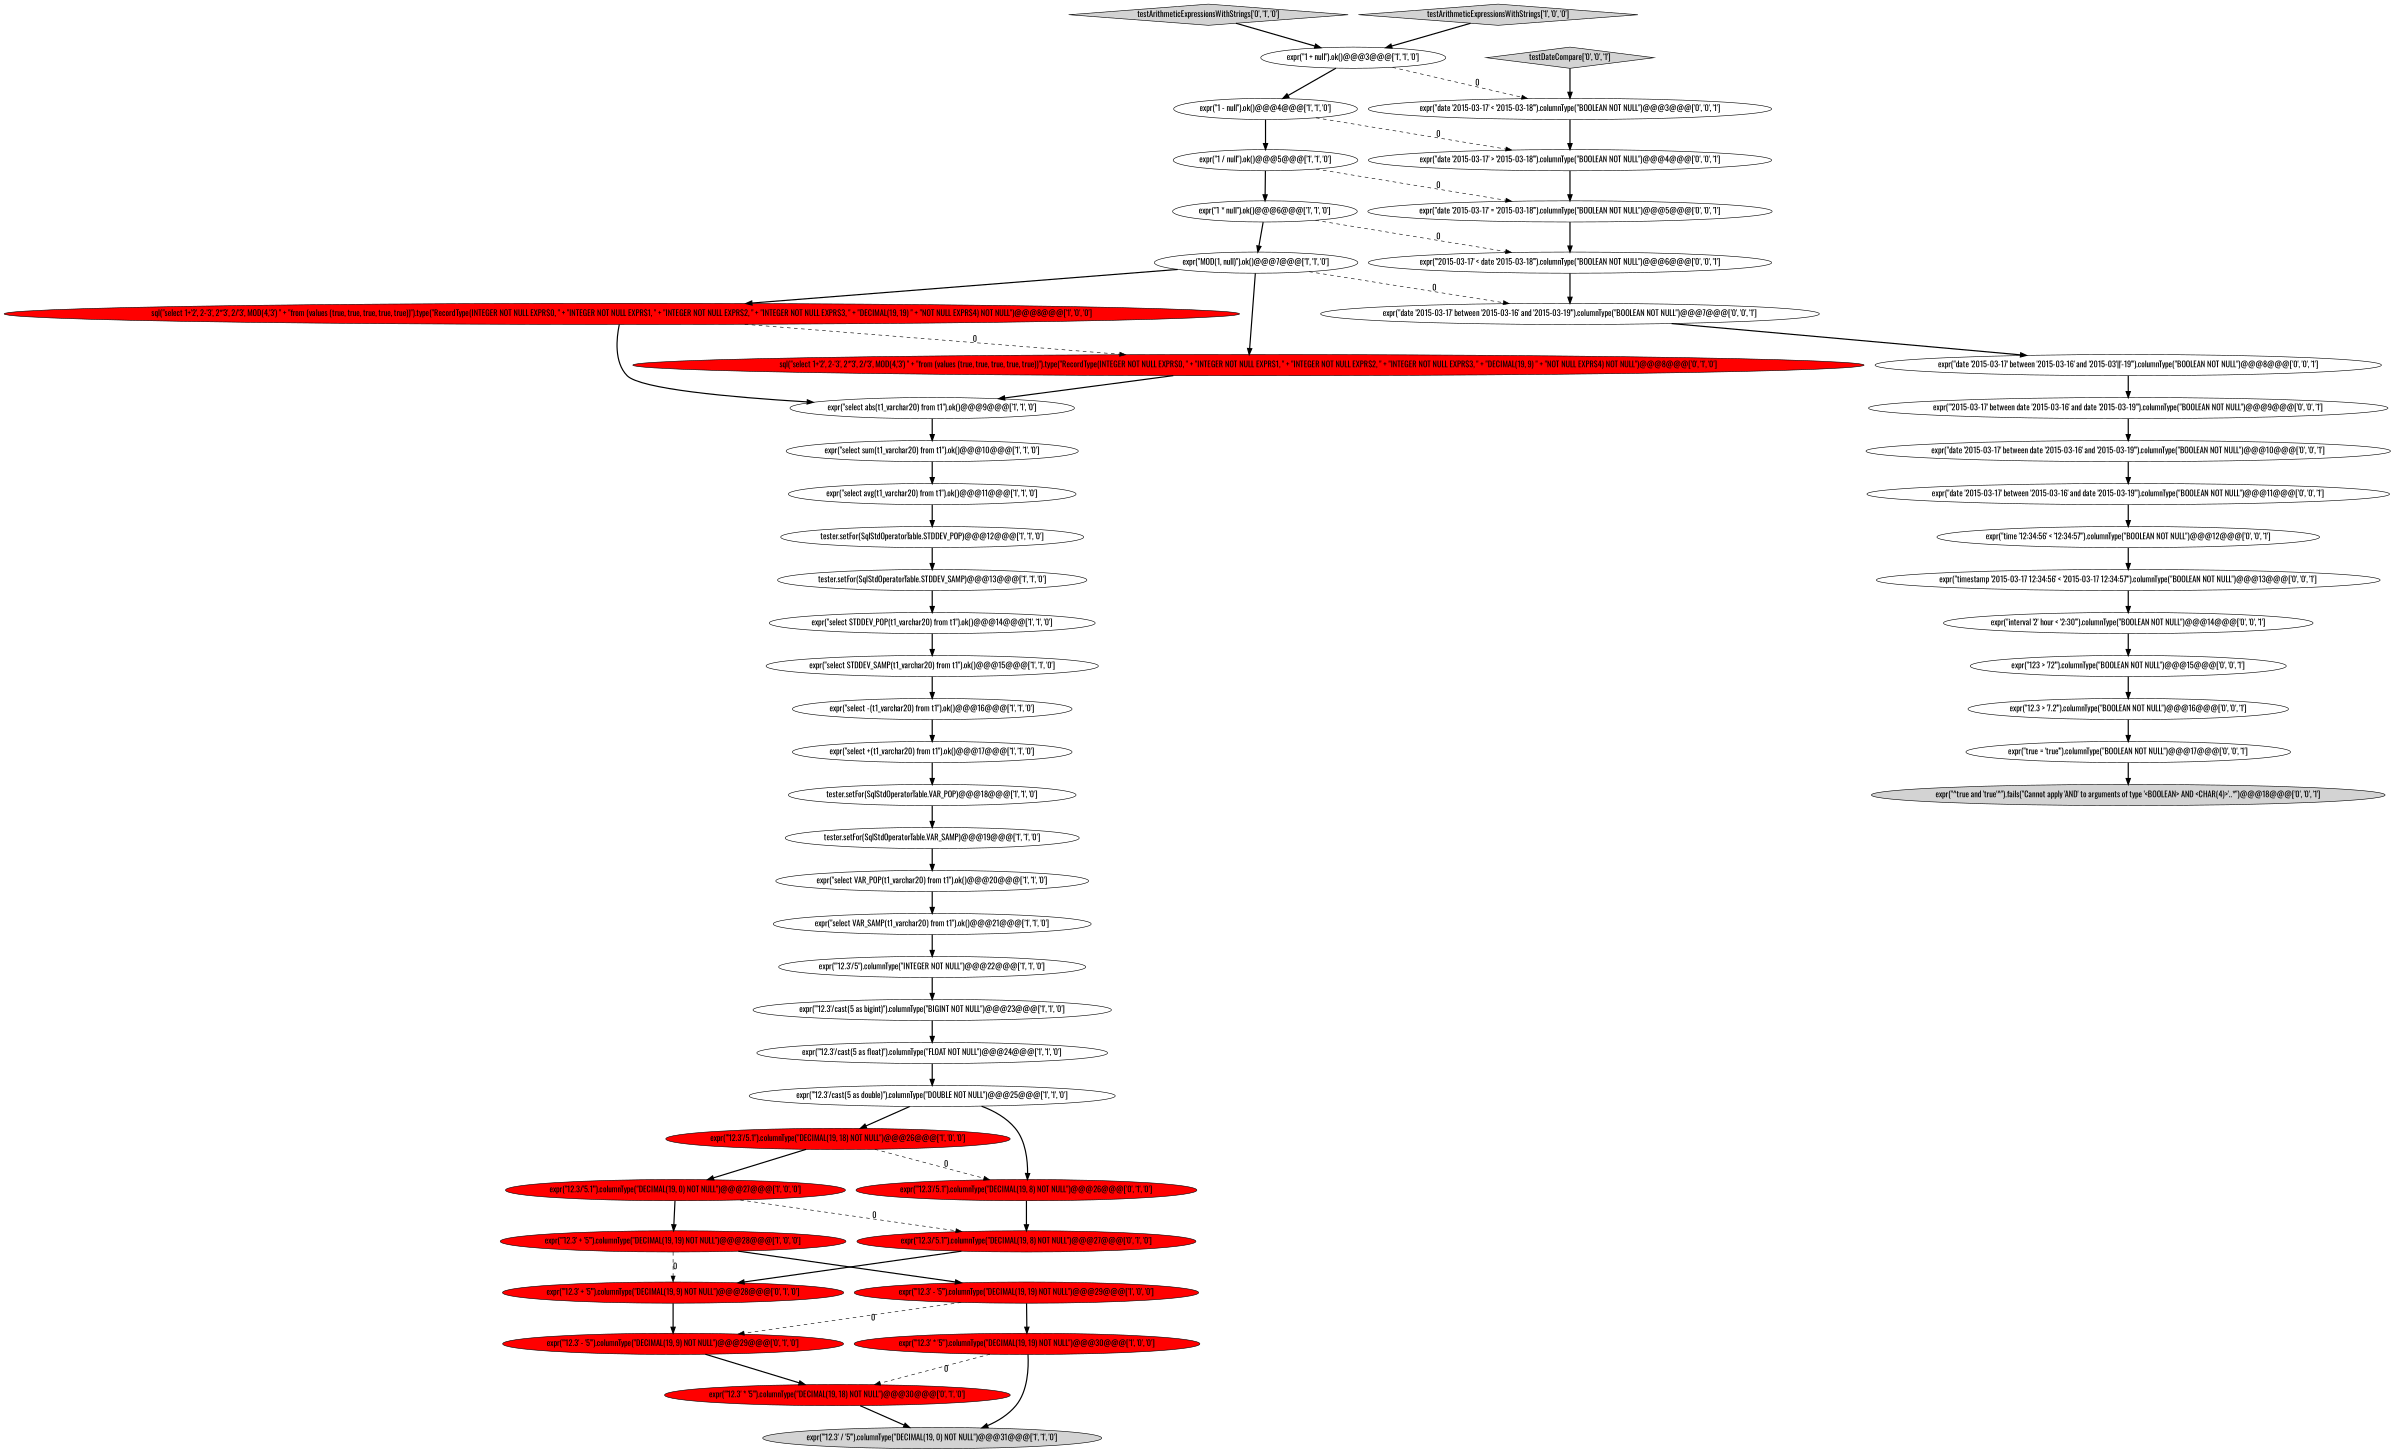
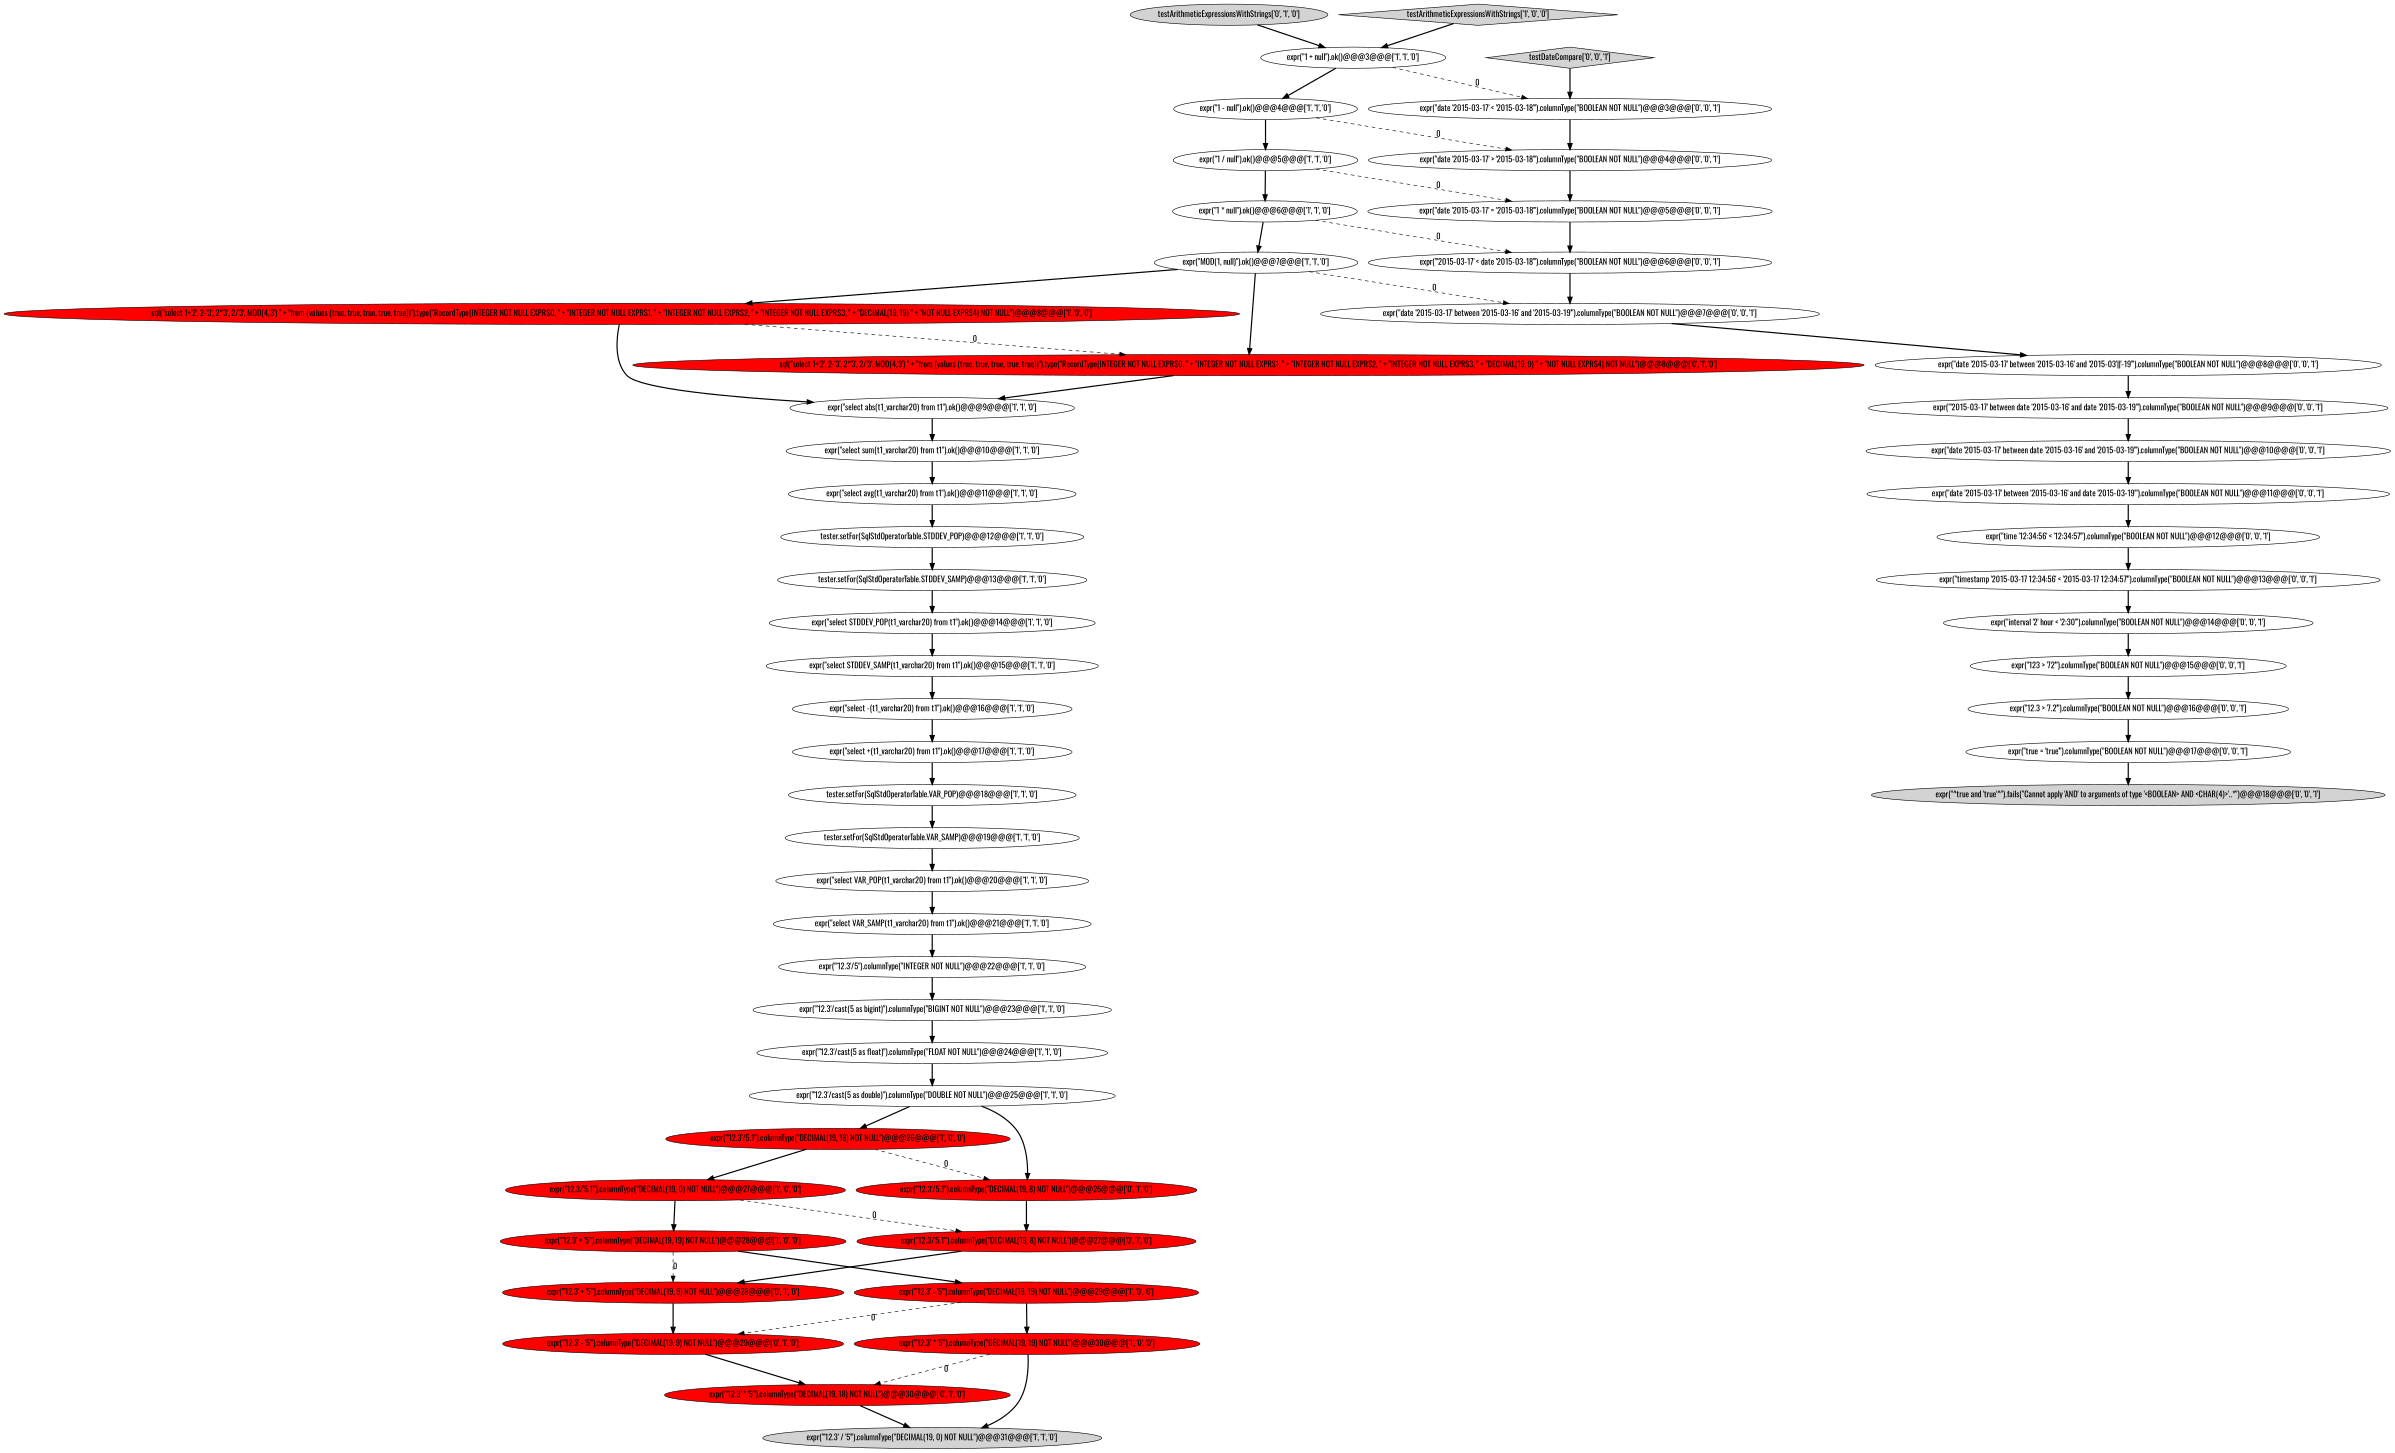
  digraph {
    fontname=Oswald
    node [fillcolor=white shape=ellipse style=filled fontname=Oswald]
    edge [style=bold fontname=Oswald]
    n1 [label="expr(\"1 * null\").ok()@@@6@@@['1', '1', '0']"]
    n2 [label="expr(\"'2015-03-17' < date '2015-03-18'\").columnType(\"BOOLEAN NOT NULL\")@@@6@@@['0', '0', '1']"]
    n3 [label="expr(\"MOD(1, null)\").ok()@@@7@@@['1', '1', '0']"]
    n4 [fillcolor=red label="sql(\"select 1+'2', 2-'3', 2*'3', 2/'3', MOD(4,'3') \" + \"from (values (true, true, true, true, true))\").type(\"RecordType(INTEGER NOT NULL EXPR$0, \" + \"INTEGER NOT NULL EXPR$1, \" + \"INTEGER NOT NULL EXPR$2, \" + \"INTEGER NOT NULL EXPR$3, \" + \"DECIMAL(19, 19) \" + \"NOT NULL EXPR$4) NOT NULL\")@@@8@@@['1', '0', '0']"]
    n5 [label="expr(\"select abs(t1_varchar20) from t1\").ok()@@@9@@@['1', '1', '0']"]
    n6 [fillcolor=red label="sql(\"select 1+'2', 2-'3', 2*'3', 2/'3', MOD(4,'3') \" + \"from (values (true, true, true, true, true))\").type(\"RecordType(INTEGER NOT NULL EXPR$0, \" + \"INTEGER NOT NULL EXPR$1, \" + \"INTEGER NOT NULL EXPR$2, \" + \"INTEGER NOT NULL EXPR$3, \" + \"DECIMAL(19, 9) \" + \"NOT NULL EXPR$4) NOT NULL\")@@@8@@@['0', '1', '0']"]
    n7 [label="expr(\"select +(t1_varchar20) from t1\").ok()@@@17@@@['1', '1', '0']"]
    n8 [label="tester.setFor(SqlStdOperatorTable.VAR_POP)@@@18@@@['1', '1', '0']"]
    n9 [label="expr(\"12.3 > '7.2'\").columnType(\"BOOLEAN NOT NULL\")@@@16@@@['0', '0', '1']"]
    n10 [label="expr(\"true = 'true'\").columnType(\"BOOLEAN NOT NULL\")@@@17@@@['0', '0', '1']"]
    n11 [fillcolor=red label="expr(\"'12.3'/5.1\").columnType(\"DECIMAL(19, 18) NOT NULL\")@@@26@@@['1', '0', '0']"]
    n12 [fillcolor=red label="expr(\"'12.3'/5.1\").columnType(\"DECIMAL(19, 8) NOT NULL\")@@@26@@@['0', '1', '0']"]
    n13 [fillcolor=red label="expr(\"12.3/'5.1'\").columnType(\"DECIMAL(19, 0) NOT NULL\")@@@27@@@['1', '0', '0']"]
    n14 [fillcolor=red label="expr(\"12.3/'5.1'\").columnType(\"DECIMAL(19, 8) NOT NULL\")@@@27@@@['0', '1', '0']"]
-   n15 [fillcolor=lightgray label="testArithmeticExpressionsWithStrings['0', '1', '0']" shape=diamond]
+   n15 [fillcolor=lightgray label="testArithmeticExpressionsWithStrings['0', '1', '0']"]
    n16 [label="expr(\"1 + null\").ok()@@@3@@@['1', '1', '0']"]
    n17 [label="expr(\"123 > '72'\").columnType(\"BOOLEAN NOT NULL\")@@@15@@@['0', '0', '1']"]
    n18 [label="expr(\"date '2015-03-17' between date '2015-03-16' and '2015-03-19'\").columnType(\"BOOLEAN NOT NULL\")@@@10@@@['0', '0', '1']"]
    n19 [label="expr(\"date '2015-03-17' between '2015-03-16' and date '2015-03-19'\").columnType(\"BOOLEAN NOT NULL\")@@@11@@@['0', '0', '1']"]
    n20 [label="expr(\"1 / null\").ok()@@@5@@@['1', '1', '0']"]
    n21 [label="expr(\"date '2015-03-17' = '2015-03-18'\").columnType(\"BOOLEAN NOT NULL\")@@@5@@@['0', '0', '1']"]
    n22 [fillcolor=red label="expr(\"'12.3' * '5'\").columnType(\"DECIMAL(19, 18) NOT NULL\")@@@30@@@['0', '1', '0']"]
    n23 [fillcolor=lightgray label="expr(\"'12.3' / '5'\").columnType(\"DECIMAL(19, 0) NOT NULL\")@@@31@@@['1', '1', '0']"]
    n24 [fillcolor=red label="expr(\"'12.3' + '5'\").columnType(\"DECIMAL(19, 19) NOT NULL\")@@@28@@@['1', '0', '0']"]
    n25 [label="expr(\"'12.3'/5\").columnType(\"INTEGER NOT NULL\")@@@22@@@['1', '1', '0']"]
    n26 [label="expr(\"'12.3'/cast(5 as bigint)\").columnType(\"BIGINT NOT NULL\")@@@23@@@['1', '1', '0']"]
    n27 [fillcolor=red label="expr(\"'12.3' + '5'\").columnType(\"DECIMAL(19, 9) NOT NULL\")@@@28@@@['0', '1', '0']"]
    n28 [fillcolor=red label="expr(\"'12.3' - '5'\").columnType(\"DECIMAL(19, 9) NOT NULL\")@@@29@@@['0', '1', '0']"]
    n29 [label="expr(\"select sum(t1_varchar20) from t1\").ok()@@@10@@@['1', '1', '0']"]
    n30 [fillcolor=red label="expr(\"'12.3' - '5'\").columnType(\"DECIMAL(19, 19) NOT NULL\")@@@29@@@['1', '0', '0']"]
    n31 [label="expr(\"select STDDEV_POP(t1_varchar20) from t1\").ok()@@@14@@@['1', '1', '0']"]
    n32 [label="expr(\"select STDDEV_SAMP(t1_varchar20) from t1\").ok()@@@15@@@['1', '1', '0']"]
    n33 [label="expr(\"select VAR_SAMP(t1_varchar20) from t1\").ok()@@@21@@@['1', '1', '0']"]
    n34 [fillcolor=lightgray label="expr(\"^true and 'true'^\").fails(\"Cannot apply 'AND' to arguments of type '<BOOLEAN> AND <CHAR\(4\)>'\..*\")@@@18@@@['0', '0', '1']"]
    n35 [label="expr(\"time '12:34:56' < '12:34:57'\").columnType(\"BOOLEAN NOT NULL\")@@@12@@@['0', '0', '1']"]
    n36 [label="expr(\"date '2015-03-17' between '2015-03-16' and '2015-03'||'-19'\").columnType(\"BOOLEAN NOT NULL\")@@@8@@@['0', '0', '1']"]
    n37 [label="expr(\"'2015-03-17' between date '2015-03-16' and date '2015-03-19'\").columnType(\"BOOLEAN NOT NULL\")@@@9@@@['0', '0', '1']"]
    n38 [label="tester.setFor(SqlStdOperatorTable.VAR_SAMP)@@@19@@@['1', '1', '0']"]
    n39 [label="expr(\"select VAR_POP(t1_varchar20) from t1\").ok()@@@20@@@['1', '1', '0']"]
    n40 [fillcolor=lightgray label="testArithmeticExpressionsWithStrings['1', '0', '0']" shape=diamond]
    n41 [label="expr(\"date '2015-03-17' < '2015-03-18'\").columnType(\"BOOLEAN NOT NULL\")@@@3@@@['0', '0', '1']"]
    n42 [label="expr(\"1 - null\").ok()@@@4@@@['1', '1', '0']"]
    n43 [label="expr(\"timestamp '2015-03-17 12:34:56' < '2015-03-17 12:34:57'\").columnType(\"BOOLEAN NOT NULL\")@@@13@@@['0', '0', '1']"]
    n44 [label="expr(\"interval '2' hour < '2:30'\").columnType(\"BOOLEAN NOT NULL\")@@@14@@@['0', '0', '1']"]
    n45 [fillcolor=red label="expr(\"'12.3' * '5'\").columnType(\"DECIMAL(19, 19) NOT NULL\")@@@30@@@['1', '0', '0']"]
    n46 [label="expr(\"select avg(t1_varchar20) from t1\").ok()@@@11@@@['1', '1', '0']"]
    n47 [label="expr(\"'12.3'/cast(5 as double)\").columnType(\"DOUBLE NOT NULL\")@@@25@@@['1', '1', '0']"]
    n48 [label="expr(\"select -(t1_varchar20) from t1\").ok()@@@16@@@['1', '1', '0']"]
    n49 [label="tester.setFor(SqlStdOperatorTable.STDDEV_SAMP)@@@13@@@['1', '1', '0']"]
    n50 [fillcolor=lightgray label="testDateCompare['0', '0', '1']" shape=diamond]
    n51 [label="expr(\"'12.3'/cast(5 as float)\").columnType(\"FLOAT NOT NULL\")@@@24@@@['1', '1', '0']"]
    n52 [label="expr(\"date '2015-03-17' between '2015-03-16' and '2015-03-19'\").columnType(\"BOOLEAN NOT NULL\")@@@7@@@['0', '0', '1']"]
    n53 [label="tester.setFor(SqlStdOperatorTable.STDDEV_POP)@@@12@@@['1', '1', '0']"]
    n54 [label="expr(\"date '2015-03-17' > '2015-03-18'\").columnType(\"BOOLEAN NOT NULL\")@@@4@@@['0', '0', '1']"]
    n1 -> n2 [label=0 style=dashed]
    n1 -> n3
    n2 -> n52
    n3 -> n4
    n3 -> n6
    n3 -> n52 [label=0 style=dashed]
    n4 -> n5
    n4 -> n6 [label=0 style=dashed]
    n5 -> n29
    n6 -> n5
    n7 -> n8
    n8 -> n38
    n9 -> n10
    n10 -> n34
    n11 -> n12 [label=0 style=dashed]
    n11 -> n13
    n12 -> n14
    n13 -> n14 [label=0 style=dashed]
    n13 -> n24
    n14 -> n27
    n15 -> n16
    n16 -> n41 [label=0 style=dashed]
    n16 -> n42
    n17 -> n9
    n18 -> n19
    n19 -> n35
    n20 -> n1
    n20 -> n21 [label=0 style=dashed]
    n21 -> n2
    n22 -> n23
    n24 -> n27 [label=0 style=dashed]
    n24 -> n30
    n25 -> n26
    n26 -> n51
    n27 -> n28
    n28 -> n22
    n29 -> n46
    n30 -> n28 [label=0 style=dashed]
    n30 -> n45
    n31 -> n32
    n32 -> n48
    n33 -> n25
    n35 -> n43
    n36 -> n37
    n37 -> n18
    n38 -> n39
    n39 -> n33
    n40 -> n16
    n41 -> n54
    n42 -> n20
    n42 -> n54 [label=0 style=dashed]
    n43 -> n44
    n44 -> n17
    n45 -> n22 [label=0 style=dashed]
    n45 -> n23
    n46 -> n53
    n47 -> n11
    n47 -> n12
    n48 -> n7
    n49 -> n31
    n50 -> n41
    n51 -> n47
    n52 -> n36
    n53 -> n49
    n54 -> n21
  }
